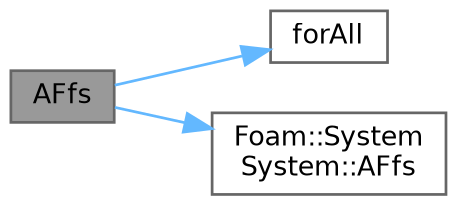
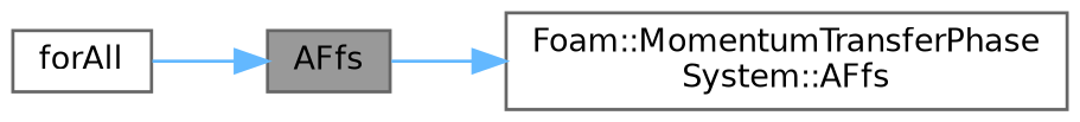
  digraph {
    rankdir=RL
    node [color=grey40 fillcolor=white fontname=Helvetica fontsize=10 shape=box style=filled]
    edge [color=steelblue1 dir=back fontname=Helvetica fontsize=10 labelfontname=Helvetica labelfontsize=10 style=solid]
    n1 [color=gray40 fillcolor=grey60 fontcolor=black height=0.2 label=AFfs width=0.4]
    n2 [height=0.2 label=forAll width=0.4]
-   n3 [height=0.2 label="Foam::System\lSystem::AFfs" width=0.4]
-   n2 -> n1
+   n3 [height=0.2 label="Foam::MomentumTransferPhase\lSystem::AFfs" width=0.4]
+   n1 -> n2
    n3 -> n1
  }
